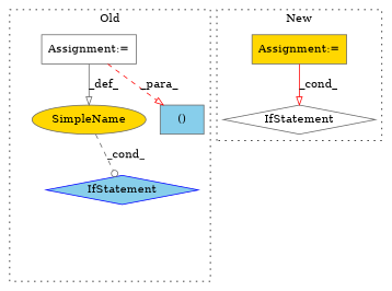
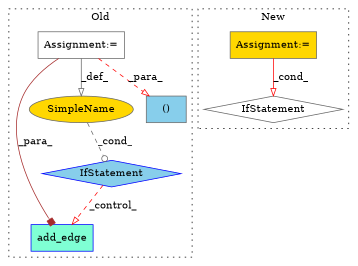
  digraph {
    node [a=25 l="4,2" shape=box style=filled fillcolor=skyblue color=gray40]
    edge [color=red style=dashed arrowhead=onormal]
+   n1 [a=32 l="9,1" label=add_edge s="1375,1404" fillcolor=aquamarine color=blue]
    n2 [label=IfStatement s="1328,1355" shape=diamond color=blue]
    n3 [a=42 label=SimpleName shape=ellipse fillcolor=gold l=""]
    n4 [a=7 l=1 label="Assignment:=" s=1152 fillcolor=white]
    n5 [a=106 l=33 label="()" s=1284]
    n6 [label=IfStatement s="940,972" shape=diamond fillcolor=white]
    n7 [a=7 l="63,2" label="Assignment:=" s="835,930" fillcolor=gold]
    subgraph cluster_1 {
      label=Old
      style=dotted
+     n1
      n2
      n3
      n4
      n5
    }
    subgraph cluster_2 {
      label=New
      style=dotted
      n6
      n7
    }
+   n2 -> n1 [label=_control_]
    n3 -> n2 [label=_cond_ color=gray40 arrowhead=odot]
+   n4 -> n1 [label=_para_ color=brown style=solid arrowhead=box]
    n4 -> n3 [label=_def_ color=gray40 style=solid]
    n4 -> n5 [label=_para_]
    n7 -> n6 [label=_cond_ style=solid]
  }
